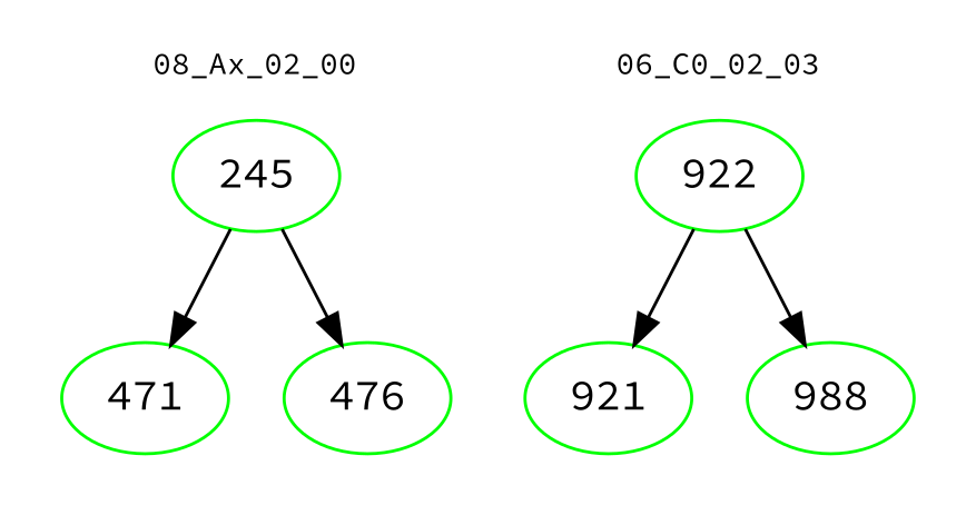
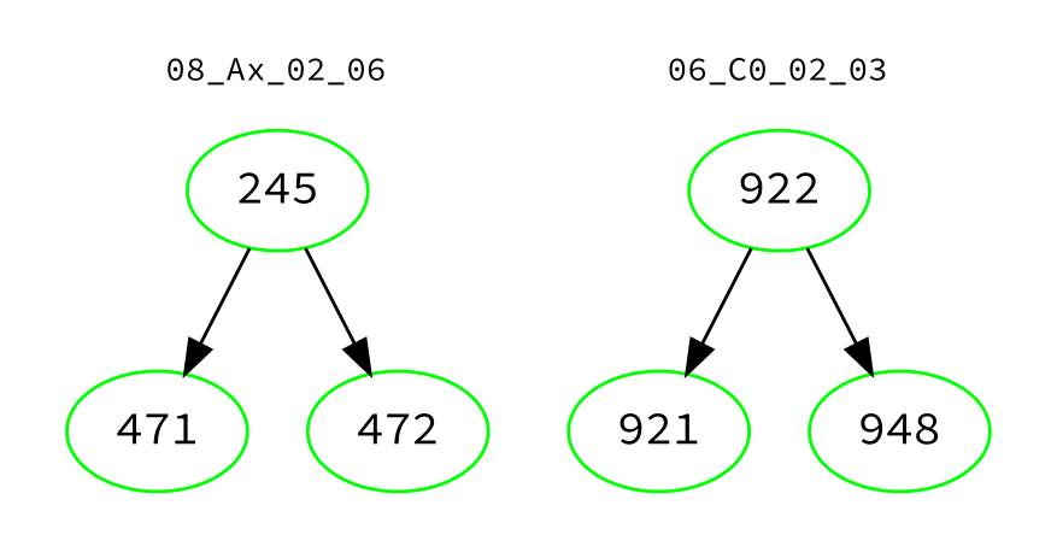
  digraph {
    fontname="Source Code Pro"
    node [color=green fontname="Source Code Pro"]
    edge [color=black fontname="Source Code Pro"]
    n1 [label=245]
    n2 [label=471]
-   n3 [label=476]
+   n3 [label=472]
    n4 [label=922]
    n5 [label=921]
-   n6 [label=988]
+   n6 [label=948]
    subgraph cluster_1 {
      color=white
      fontsize=10
-     label="08_Ax_02_00"
+     label="08_Ax_02_06"
      n1
      n2
      n3
    }
    subgraph cluster_2 {
      color=white
      fontsize=10
      label="06_C0_02_03"
      n4
      n5
      n6
    }
    n1 -> n2
    n1 -> n3
    n4 -> n5
    n4 -> n6
  }
